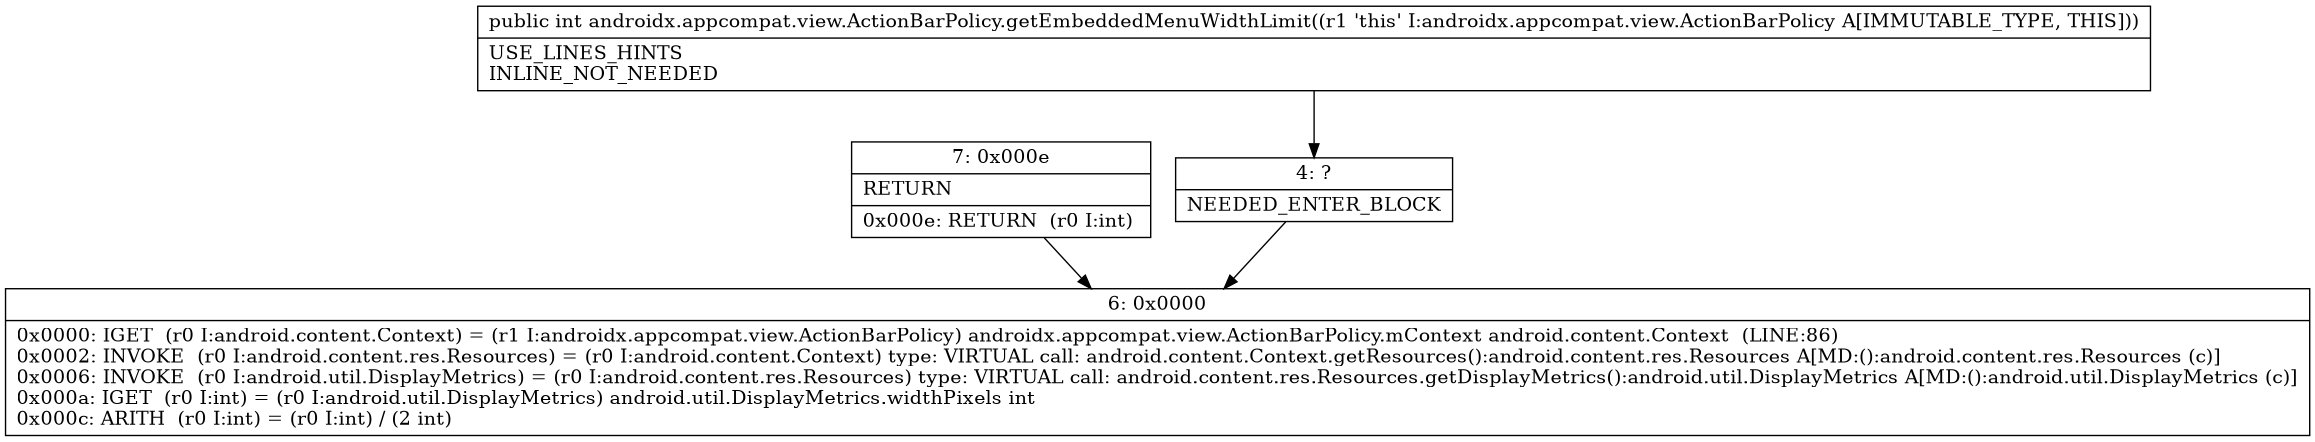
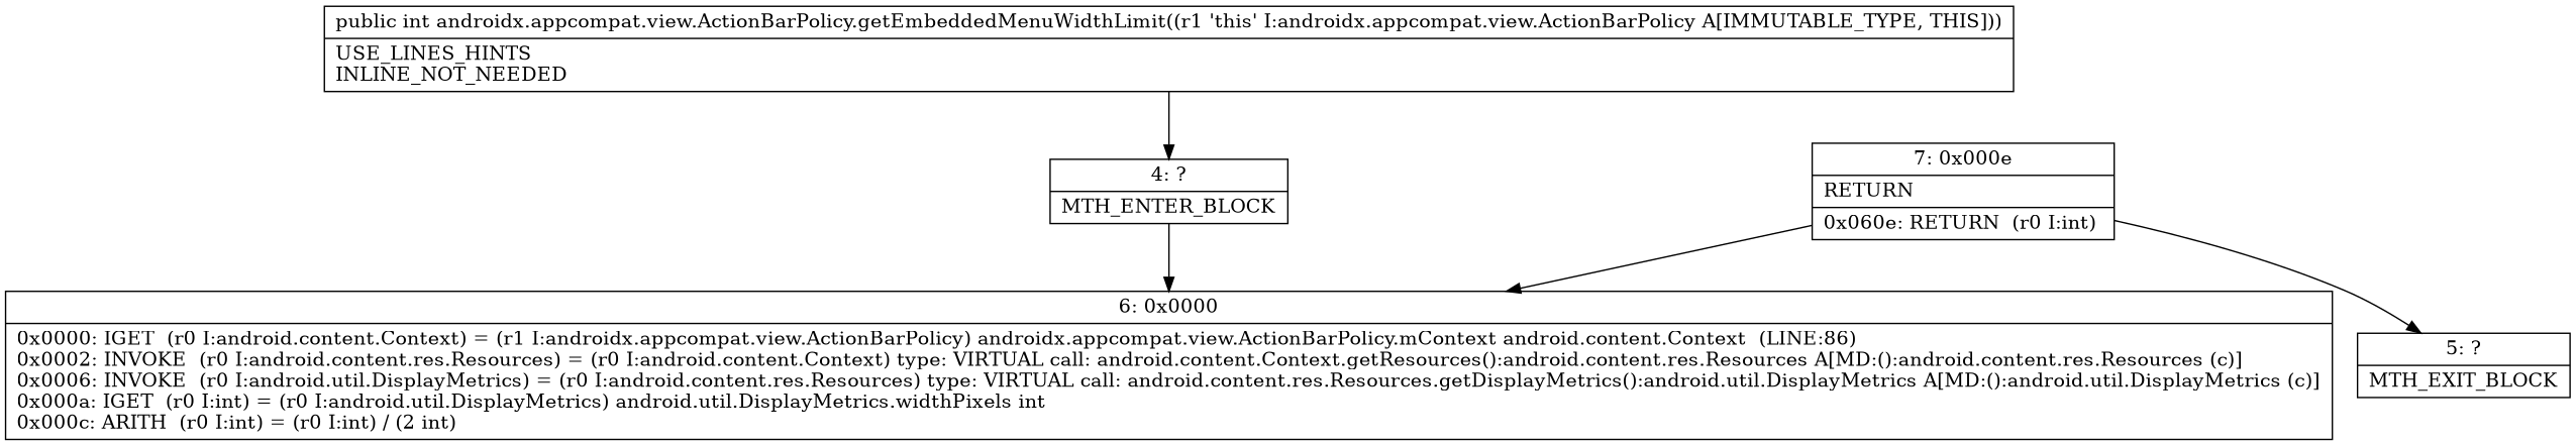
  digraph {
    node [shape=record]
-   n1 [label="{4\:\ ?|NEEDED_ENTER_BLOCK\l}"]
+   n1 [label="{4\:\ ?|MTH_ENTER_BLOCK\l}"]
    n2 [label="{6\:\ 0x0000|0x0000: IGET  (r0 I:android.content.Context) = (r1 I:androidx.appcompat.view.ActionBarPolicy) androidx.appcompat.view.ActionBarPolicy.mContext android.content.Context  (LINE:86)\l0x0002: INVOKE  (r0 I:android.content.res.Resources) = (r0 I:android.content.Context) type: VIRTUAL call: android.content.Context.getResources():android.content.res.Resources A[MD:():android.content.res.Resources (c)]\l0x0006: INVOKE  (r0 I:android.util.DisplayMetrics) = (r0 I:android.content.res.Resources) type: VIRTUAL call: android.content.res.Resources.getDisplayMetrics():android.util.DisplayMetrics A[MD:():android.util.DisplayMetrics (c)]\l0x000a: IGET  (r0 I:int) = (r0 I:android.util.DisplayMetrics) android.util.DisplayMetrics.widthPixels int \l0x000c: ARITH  (r0 I:int) = (r0 I:int) \/ (2 int) \l}"]
-   n3 [label="{7\:\ 0x000e|RETURN\l|0x000e: RETURN  (r0 I:int) \l}"]
+   n3 [label="{7\:\ 0x000e|RETURN\l|0x060e: RETURN  (r0 I:int) \l}"]
+   n4 [label="{5\:\ ?|MTH_EXIT_BLOCK\l}"]
    n5 [label="{public int androidx.appcompat.view.ActionBarPolicy.getEmbeddedMenuWidthLimit((r1 'this' I:androidx.appcompat.view.ActionBarPolicy A[IMMUTABLE_TYPE, THIS]))  | USE_LINES_HINTS\lINLINE_NOT_NEEDED\l}"]
    n1 -> n2
    n3 -> n2
+   n3 -> n4
    n5 -> n1
  }
